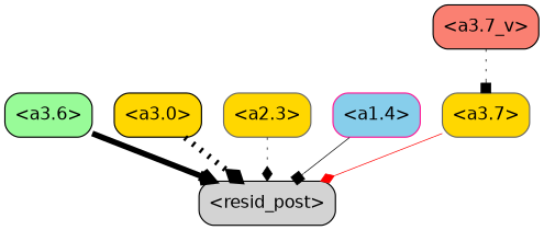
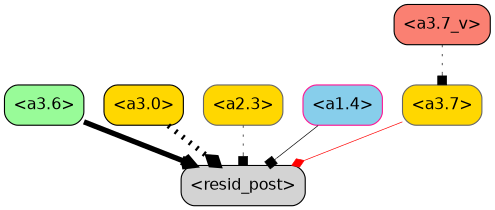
  strict digraph {
    splines=true
    node [color=black fillcolor=gold fontname=Helvetica shape=box style="filled, rounded"]
    edge [arrowhead=box color=black penwidth=0.6 style=solid]
    "<a3.7>" [color=gray40]
    "<resid_post>" [fillcolor=lightgrey]
    "<a3.6>" [fillcolor=palegreen]
    "<a3.0>"
    "<a2.3>" [color=gray40]
    "<a1.4>" [color=deeppink fillcolor=skyblue]
    "<a3.7_v>" [fillcolor=salmon]
    "<a3.7>" -> "<resid_post>" [arrowhead=diamond color=red]
    "<a3.6>" -> "<resid_post>" [arrowhead=vee penwidth=4.751612067222595]
    "<a3.0>" -> "<resid_post>" [arrowhead=diamond penwidth=4.884142994880676 style=dotted]
-   "<a2.3>" -> "<resid_post>" [arrowhead=diamond style=dotted]
+   "<a2.3>" -> "<resid_post>" [style=dotted]
    "<a1.4>" -> "<resid_post>"
    "<a3.7_v>" -> "<a3.7>" [style=dotted]
  }
